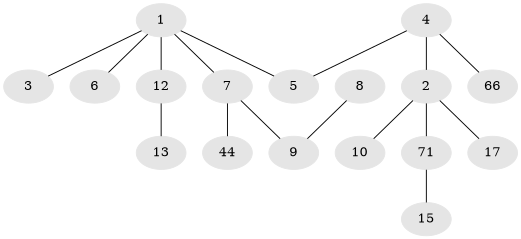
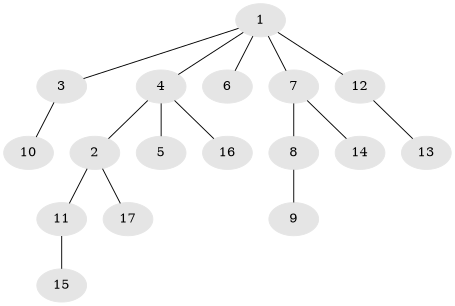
  graph {
    node [color=gray90 style=filled]
    edge [weight=1.0]
    1
    3
    4
    6
    7
    12
    2
    10
-   11 [label=71]
+   11
    17
    5
-   16 [label=66]
+   16
    8
-   14 [label=44]
+   14
    13
    15
    9
    1 -- 3
-   1 -- 5
+   1 -- 4
    1 -- 6
    1 -- 7
    1 -- 12 [weight=2.0]
    4 -- 2
    4 -- 5
    4 -- 16
-   7 -- 9 [weight=2.0]
+   7 -- 8 [weight=2.0]
    7 -- 14
    12 -- 13
-   2 -- 10
+   3 -- 10
    2 -- 11
    2 -- 17
    11 -- 15
    8 -- 9
  }
